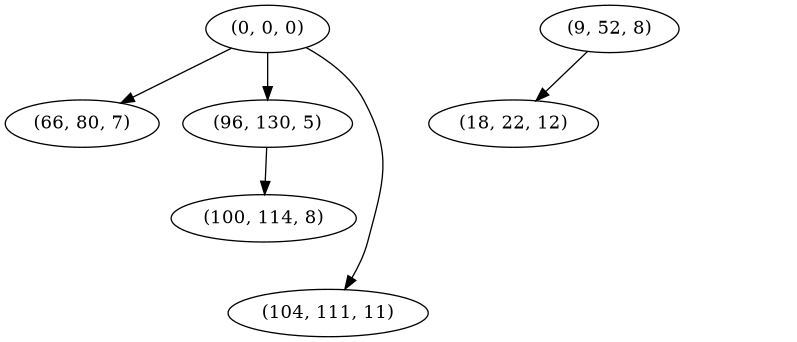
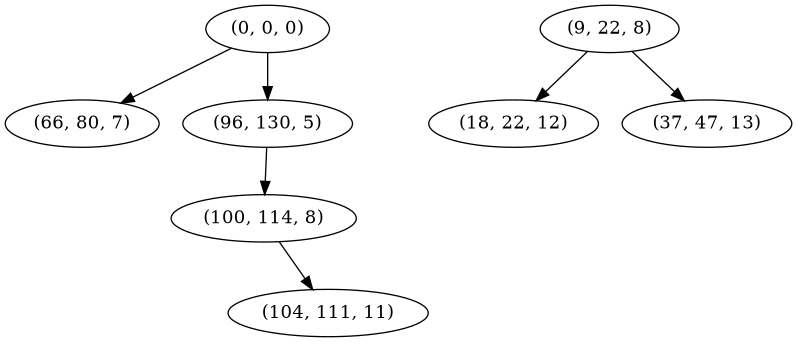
  digraph {
    n1 [label="(66, 80, 7)"]
    "(0, 0, 0)"
    "(96, 130, 5)"
    n4 [label="(18, 22, 12)"]
-   "(9, 52, 8)"
+   "(9, 52, 8)" [label="(9, 22, 8)"]
+   "(37, 47, 13)"
    "(100, 114, 8)"
    "(104, 111, 11)"
    "(0, 0, 0)" -> n1
    "(0, 0, 0)" -> "(96, 130, 5)"
    "(96, 130, 5)" -> "(100, 114, 8)"
    "(9, 52, 8)" -> n4
-   "(0, 0, 0)" -> "(104, 111, 11)"
+   "(9, 52, 8)" -> "(37, 47, 13)"
+   "(100, 114, 8)" -> "(104, 111, 11)"
  }
